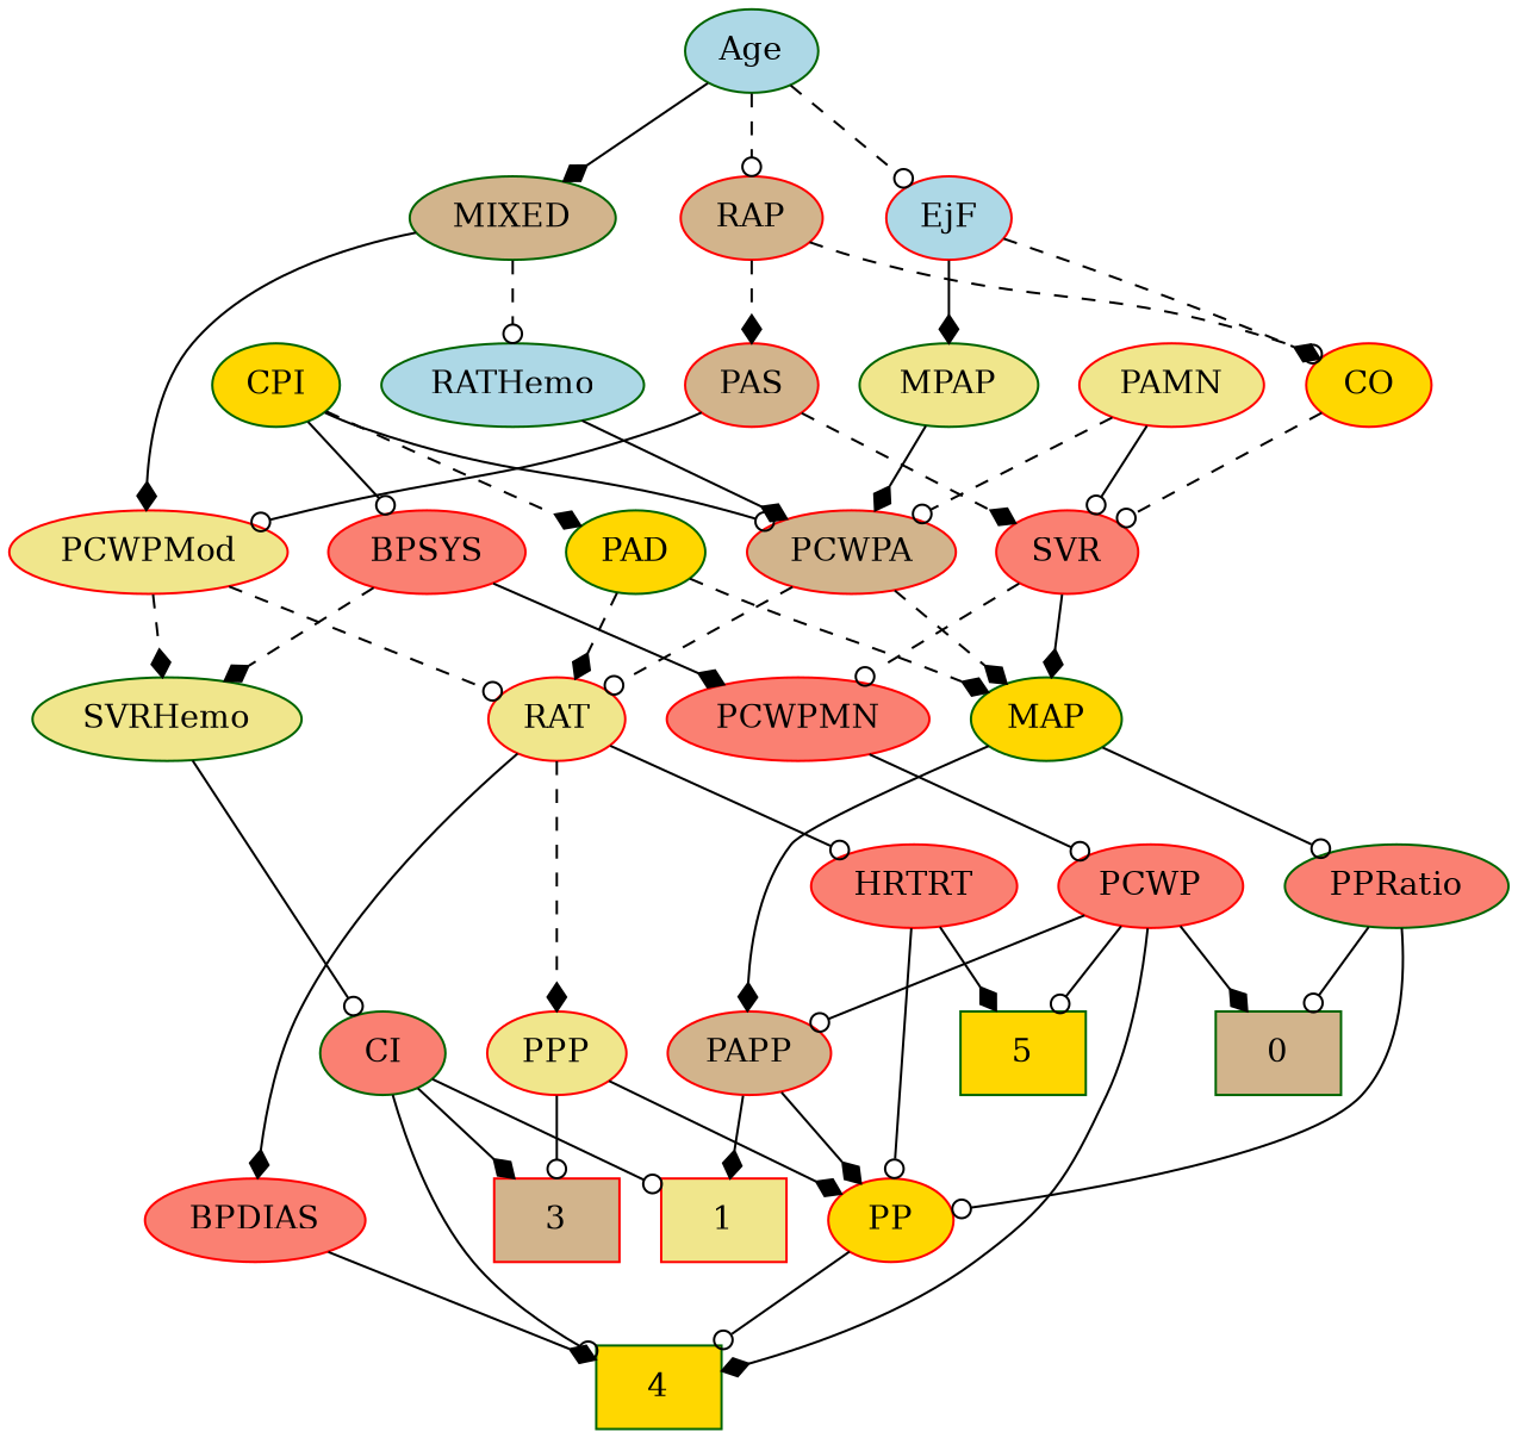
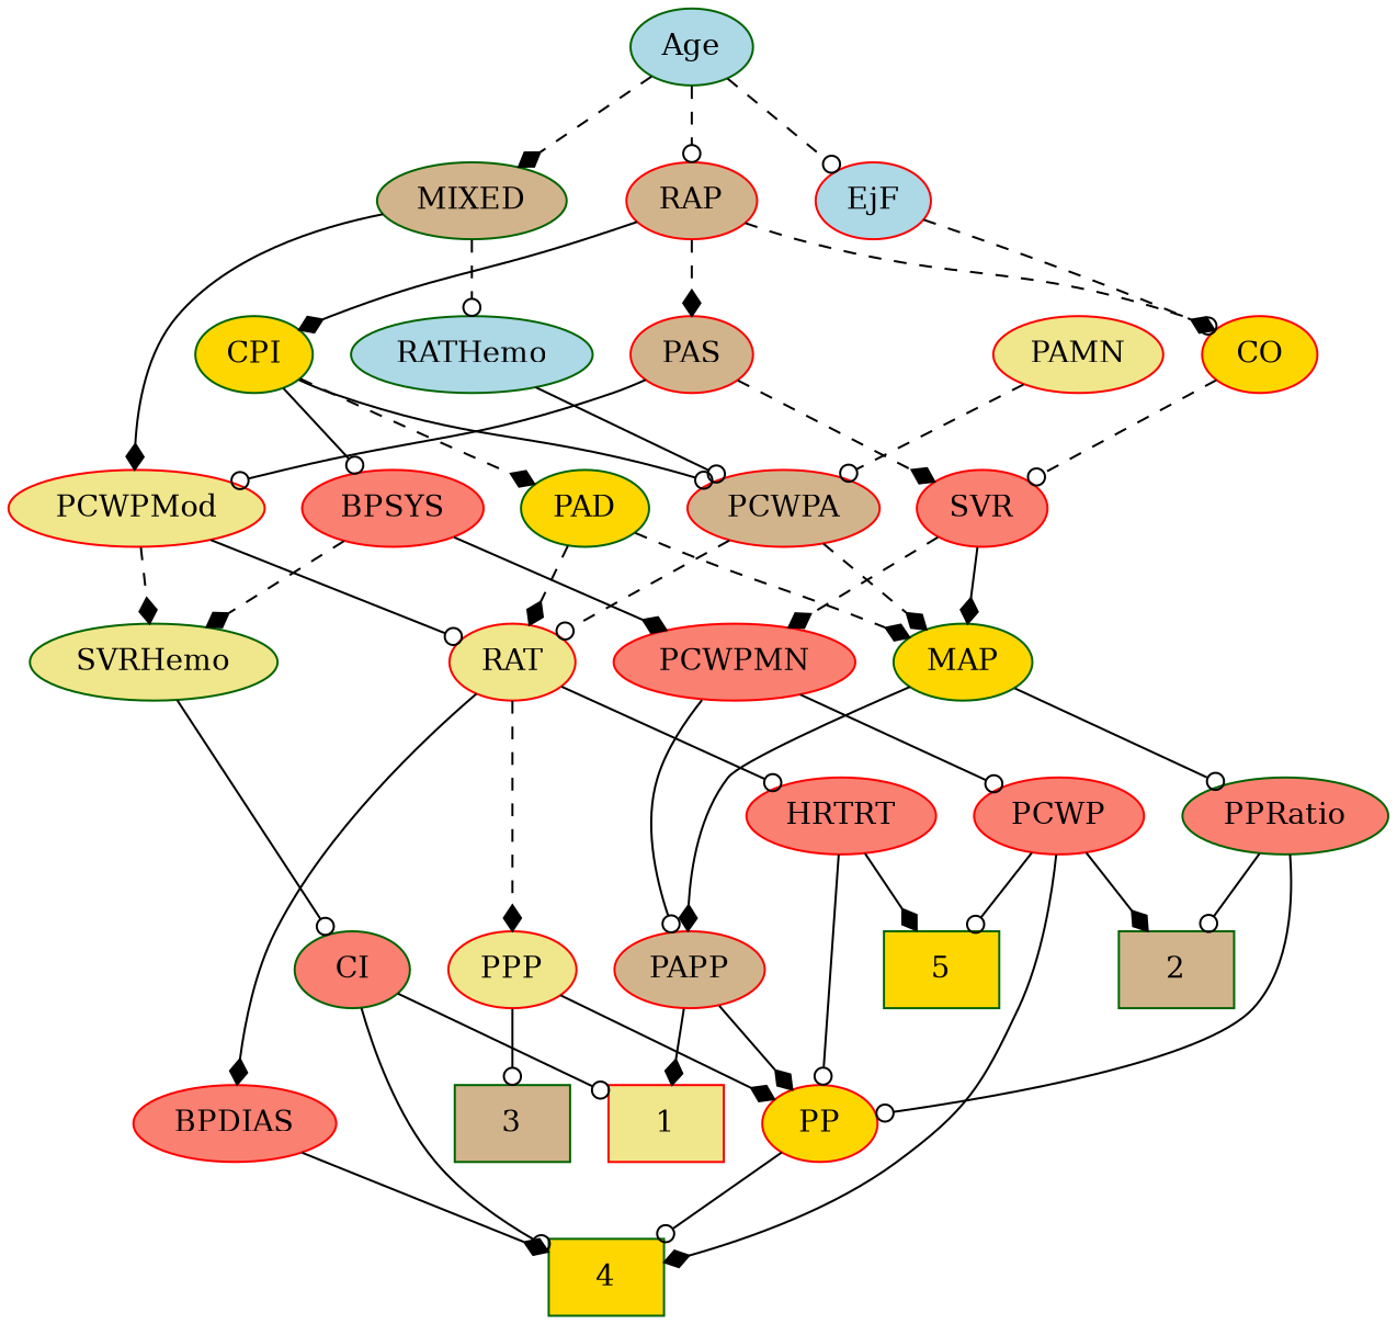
  strict digraph {
    node [color=red fillcolor=salmon style=filled]
    edge [arrowhead=diamond style=solid]
    1 [fillcolor=khaki height=0.5 shape=box width=0.75]
-   2 [color=darkgreen fillcolor=tan height=0.5 shape=box width=0.75 label=0]
-   3 [fillcolor=tan height=0.5 shape=box width=0.75]
+   2 [color=darkgreen fillcolor=tan height=0.5 shape=box width=0.75]
+   3 [color=darkgreen fillcolor=tan height=0.5 shape=box width=0.75]
    4 [color=darkgreen fillcolor=gold height=0.5 shape=box width=0.75]
    5 [color=darkgreen fillcolor=gold height=0.5 shape=box width=0.75]
    Age [color=darkgreen fillcolor=lightblue height=0.5 width=0.75]
    EjF [fillcolor=lightblue height=0.5 width=0.75]
    RAP [fillcolor=tan height=0.5 width=0.77632]
    MIXED [color=darkgreen fillcolor=tan height=0.5 width=1.1193]
-   MPAP [color=darkgreen fillcolor=khaki height=0.5 width=0.97491]
    CO [fillcolor=gold height=0.5 width=0.75]
    PAS [fillcolor=tan height=0.5 width=0.75]
    CPI [color=darkgreen fillcolor=gold height=0.5 width=0.75]
    RATHemo [color=darkgreen fillcolor=lightblue height=0.5 width=1.3721]
    PCWPMod [fillcolor=khaki height=0.5 width=1.4443]
    PCWPA [fillcolor=tan height=0.5 width=1.1555]
    SVR [height=0.5 width=0.77632]
    BPSYS [height=0.5 width=1.0471]
    PAD [color=darkgreen fillcolor=gold height=0.5 width=0.79437]
    PAMN [fillcolor=khaki height=0.5 width=1.011]
    RAT [fillcolor=khaki height=0.5 width=0.75827]
    MAP [color=darkgreen fillcolor=gold height=0.5 width=0.84854]
    PCWPMN [height=0.5 width=1.3902]
    SVRHemo [color=darkgreen fillcolor=khaki height=0.5 width=1.3902]
    BPDIAS [height=0.5 width=1.1735]
    PPP [fillcolor=khaki height=0.5 width=0.75]
    HRTRT [height=0.5 width=1.1013]
    PAPP [fillcolor=tan height=0.5 width=0.88464]
    PPRatio [color=darkgreen height=0.5 width=1.1013]
    PCWP [height=0.5 width=0.97491]
    CI [color=darkgreen height=0.5 width=0.75]
    PP [fillcolor=gold height=0.5 width=0.75]
    Age -> EjF [arrowhead=odot style=dashed]
    Age -> RAP [arrowhead=odot style=dashed]
-   Age -> MIXED
-   EjF -> MPAP
+   Age -> MIXED [style=dashed]
    EjF -> CO [style=dashed]
    RAP -> CO [arrowhead=odot style=dashed]
    RAP -> PAS [style=dashed]
+   RAP -> CPI
    MIXED -> RATHemo [arrowhead=odot style=dashed]
    MIXED -> PCWPMod
-   MPAP -> PCWPA
    CO -> SVR [arrowhead=odot style=dashed]
    PAS -> PCWPMod [arrowhead=odot]
    PAS -> SVR [style=dashed]
    CPI -> PCWPA [arrowhead=odot]
    CPI -> BPSYS [arrowhead=odot]
    CPI -> PAD [style=dashed]
-   RATHemo -> PCWPA
-   PCWPMod -> RAT [arrowhead=odot style=dashed]
+   RATHemo -> PCWPA [arrowhead=odot]
+   PCWPMod -> RAT [arrowhead=odot]
    PCWPMod -> SVRHemo [style=dashed]
    PCWPA -> RAT [arrowhead=odot style=dashed]
    PCWPA -> MAP [style=dashed]
    SVR -> MAP
-   SVR -> PCWPMN [arrowhead=odot style=dashed]
+   SVR -> PCWPMN [style=dashed]
    BPSYS -> PCWPMN
    BPSYS -> SVRHemo [style=dashed]
    PAD -> RAT [style=dashed]
    PAD -> MAP [style=dashed]
    PAMN -> PCWPA [arrowhead=odot style=dashed]
-   PAMN -> SVR [arrowhead=odot]
    RAT -> BPDIAS
    RAT -> PPP [style=dashed]
    RAT -> HRTRT [arrowhead=odot]
    MAP -> PAPP
    MAP -> PPRatio [arrowhead=odot]
-   PCWP -> PAPP [arrowhead=odot]
+   PCWPMN -> PAPP [arrowhead=odot]
    PCWPMN -> PCWP [arrowhead=odot]
    SVRHemo -> CI [arrowhead=odot]
    BPDIAS -> 4
    PPP -> 3 [arrowhead=odot]
    PPP -> PP
    HRTRT -> 5
    HRTRT -> PP [arrowhead=odot]
    PAPP -> 1
    PAPP -> PP
    PPRatio -> 2 [arrowhead=odot]
    PPRatio -> PP [arrowhead=odot]
    PCWP -> 2
    PCWP -> 4
    PCWP -> 5 [arrowhead=odot]
    CI -> 1 [arrowhead=odot]
-   CI -> 3
    CI -> 4 [arrowhead=odot]
    PP -> 4 [arrowhead=odot]
  }
